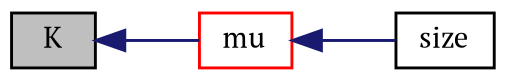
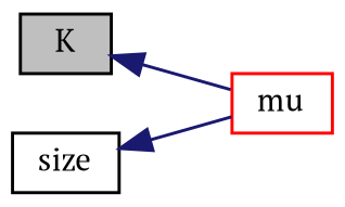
  digraph {
    fontname="PT Serif"
    rankdir=LR
    node [color=black fontname="PT Serif" fontsize=10 shape=record]
    edge [color=midnightblue dir=back fontname="PT Serif" fontsize=10 labelfontname=Helvetica labelfontsize=10 style=solid]
    n1 [fillcolor=grey75 fontcolor=black height=0.2 label=K style=filled width=0.4]
    n2 [color=red height=0.2 label=mu width=0.4]
    n3 [height=0.2 label=size width=0.4]
    n1 -> n2
-   n2 -> n3
+   n3 -> n2
  }
